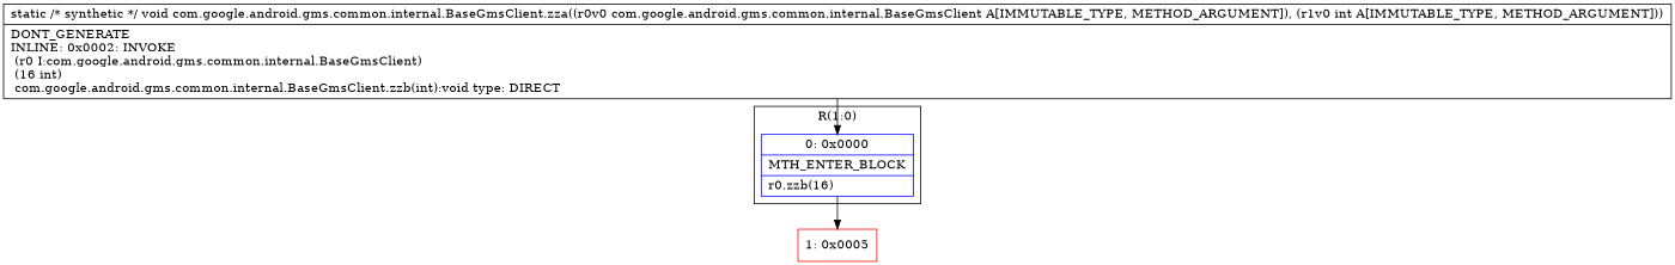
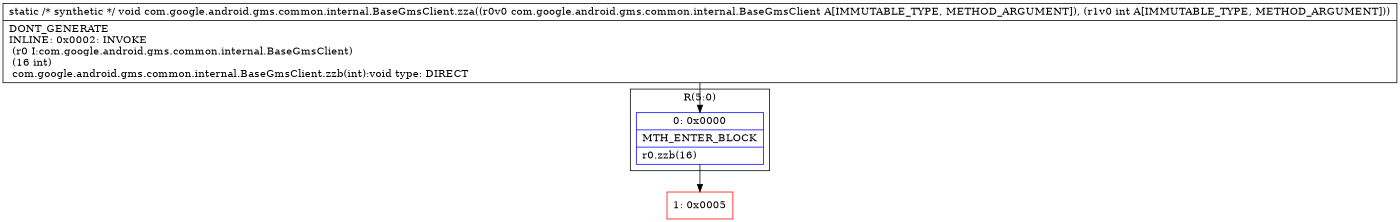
  digraph {
    node [shape=record]
    n1 [color=blue label="{0\:\ 0x0000|MTH_ENTER_BLOCK\l|r0.zzb(16)\l}"]
    n2 [color=red label="{1\:\ 0x0005}"]
    n3 [label="{static \/* synthetic *\/ void com.google.android.gms.common.internal.BaseGmsClient.zza((r0v0 com.google.android.gms.common.internal.BaseGmsClient A[IMMUTABLE_TYPE, METHOD_ARGUMENT]), (r1v0 int A[IMMUTABLE_TYPE, METHOD_ARGUMENT]))  | DONT_GENERATE\lINLINE: 0x0002: INVOKE  \l  (r0 I:com.google.android.gms.common.internal.BaseGmsClient)\l  (16 int)\l com.google.android.gms.common.internal.BaseGmsClient.zzb(int):void type: DIRECT\l}"]
    subgraph cluster_1 {
-     label="R(1:0)"
+     label="R(5:0)"
      n1
    }
    n1 -> n2
    n3 -> n1
  }
